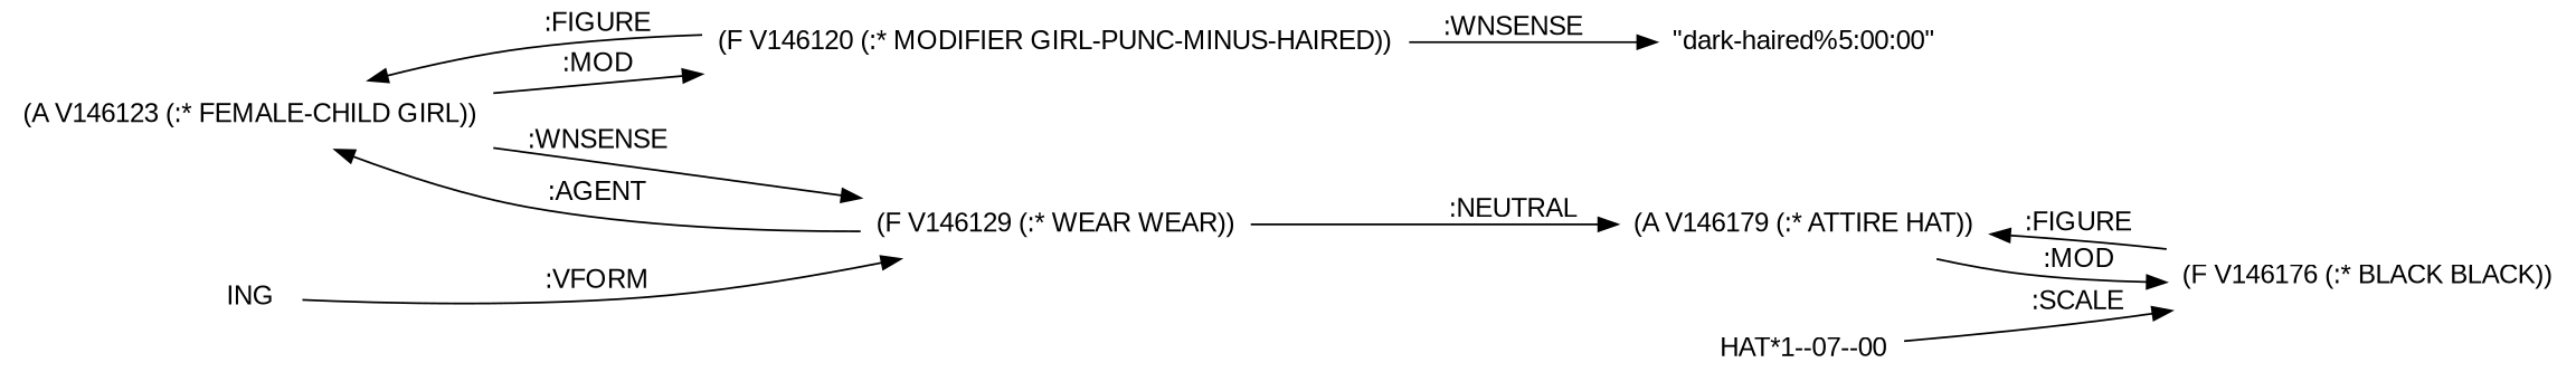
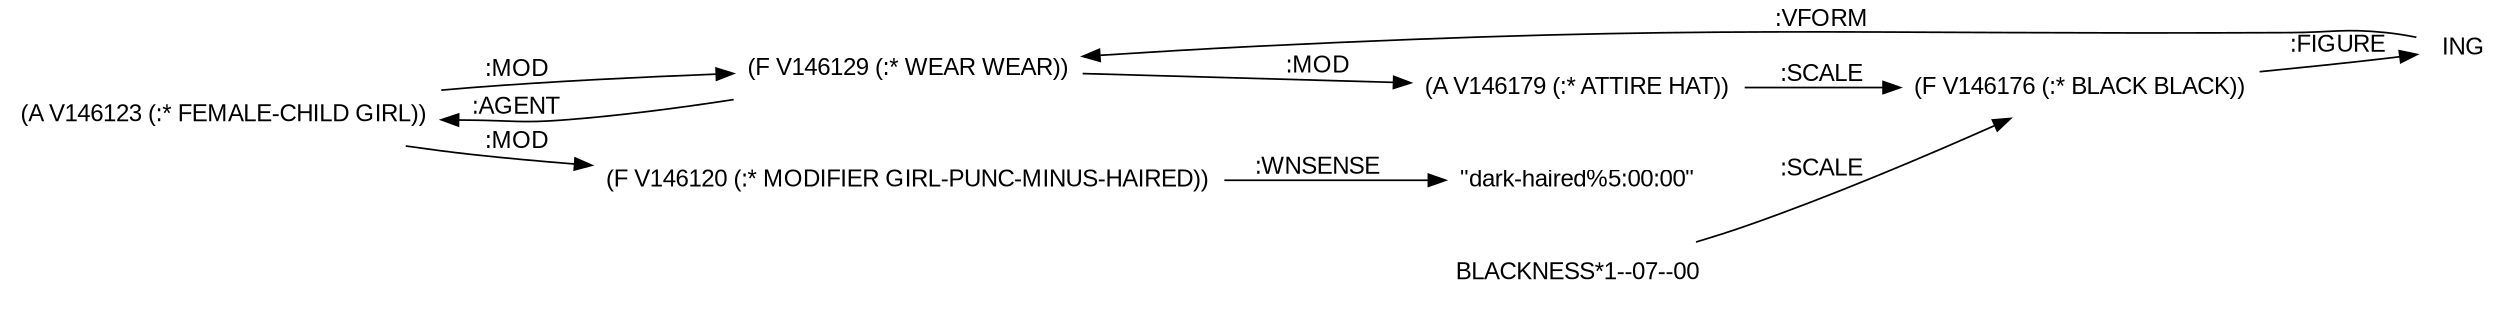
  digraph {
    fontname="Liberation Sans"
    rankdir=LR
    node [fontname="Liberation Sans" shape=none]
    edge [fontname="Liberation Sans"]
    n1 [label="(A V146123 (:* FEMALE-CHILD GIRL))"]
    n2 [label="(F V146129 (:* WEAR WEAR))"]
    n3 [label="(F V146120 (:* MODIFIER GIRL-PUNC-MINUS-HAIRED))"]
    n4 [label="(A V146179 (:* ATTIRE HAT))"]
    n5 [label="\"dark-haired%5:00:00\""]
    n6 [label="(F V146176 (:* BLACK BLACK))"]
    n7 [label=ING]
-   n8 [label="HAT*1--07--00"]
-   n1 -> n2 [label=":WNSENSE"]
+   n8 [label="BLACKNESS*1--07--00"]
+   n1 -> n2 [label=":MOD"]
    n1 -> n3 [label=":MOD"]
    n2 -> n1 [label=":AGENT"]
-   n2 -> n4 [label=":NEUTRAL"]
-   n3 -> n1 [label=":FIGURE"]
+   n2 -> n4 [label=":MOD"]
    n3 -> n5 [label=":WNSENSE"]
-   n4 -> n6 [label=":MOD"]
-   n6 -> n4 [label=":FIGURE"]
+   n4 -> n6 [label=":SCALE"]
+   n6 -> n7 [label=":FIGURE"]
    n7 -> n2 [label=":VFORM"]
    n8 -> n6 [label=":SCALE"]
  }
